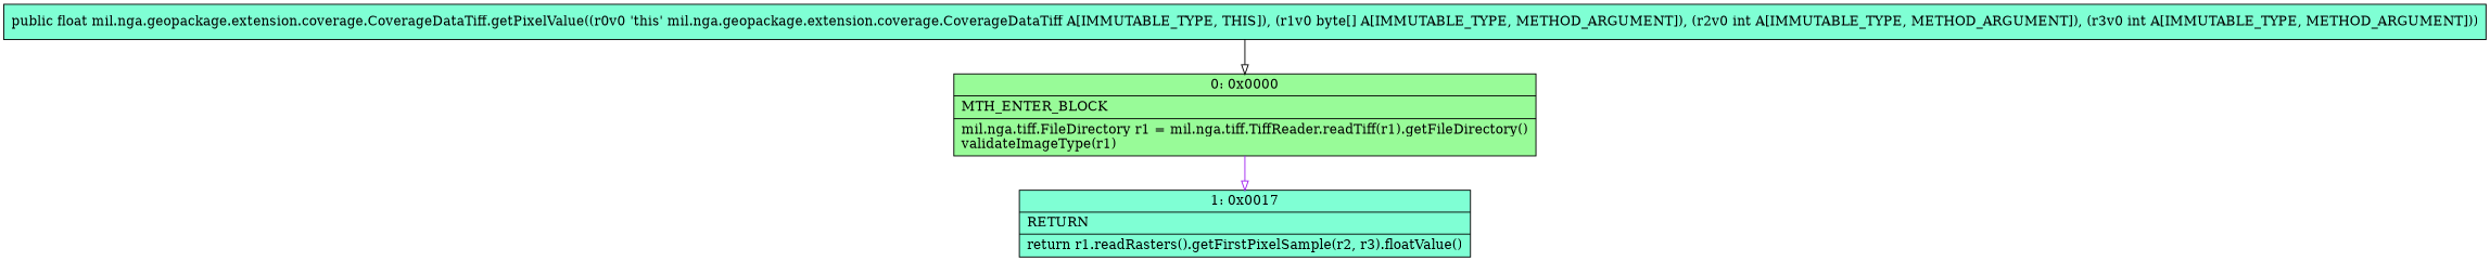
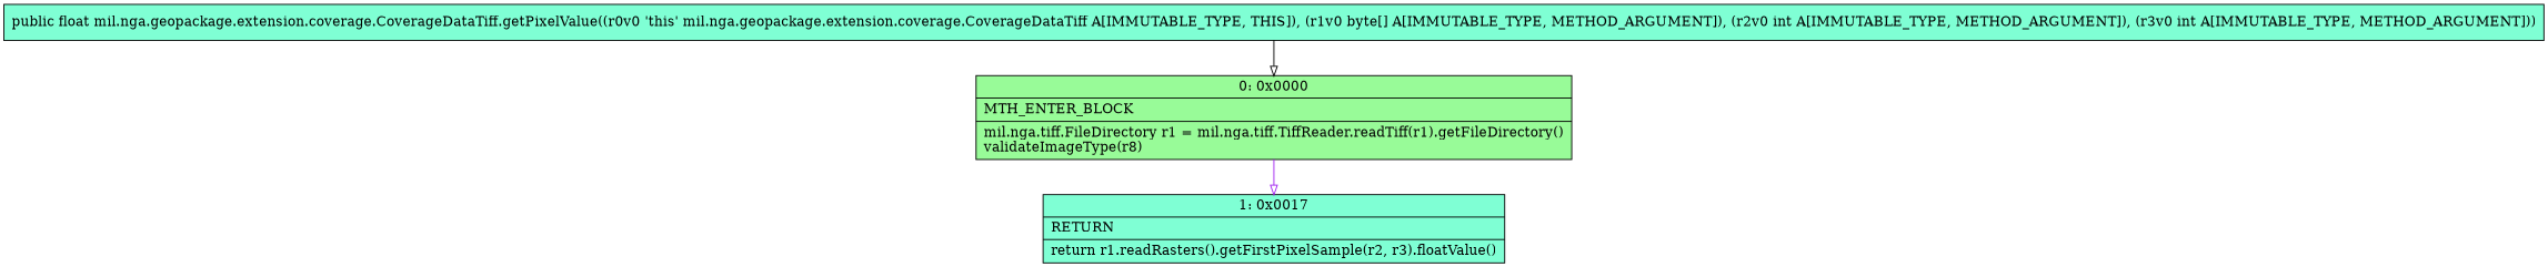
  digraph {
    node [shape=record style=filled fillcolor=aquamarine]
    edge [arrowhead=onormal]
-   n1 [label="{0\:\ 0x0000|MTH_ENTER_BLOCK\l|mil.nga.tiff.FileDirectory r1 = mil.nga.tiff.TiffReader.readTiff(r1).getFileDirectory()\lvalidateImageType(r1)\l}" fillcolor=palegreen]
+   n1 [label="{0\:\ 0x0000|MTH_ENTER_BLOCK\l|mil.nga.tiff.FileDirectory r1 = mil.nga.tiff.TiffReader.readTiff(r1).getFileDirectory()\lvalidateImageType(r8)\l}" fillcolor=palegreen]
    n2 [label="{1\:\ 0x0017|RETURN\l|return r1.readRasters().getFirstPixelSample(r2, r3).floatValue()\l}"]
    n3 [label="{public float mil.nga.geopackage.extension.coverage.CoverageDataTiff.getPixelValue((r0v0 'this' mil.nga.geopackage.extension.coverage.CoverageDataTiff A[IMMUTABLE_TYPE, THIS]), (r1v0 byte[] A[IMMUTABLE_TYPE, METHOD_ARGUMENT]), (r2v0 int A[IMMUTABLE_TYPE, METHOD_ARGUMENT]), (r3v0 int A[IMMUTABLE_TYPE, METHOD_ARGUMENT])) }"]
    n1 -> n2 [color=purple]
    n3 -> n1 [color=black]
  }
